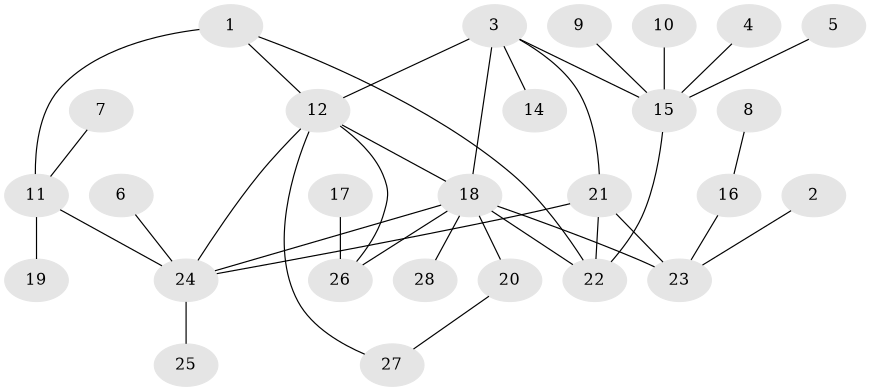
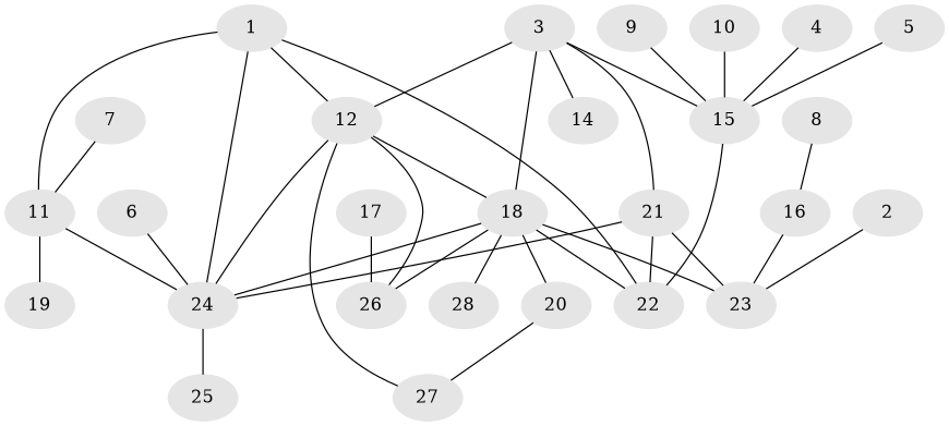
  graph {
    node [color=gray90 style=filled]
    edge [weight=1.0]
    1
    11
    12
    22
    24
    19
    18
    26
    27
    25
    2
    23
    3
    14
    15
    21
    20
    28
    4
    5
    6
    7
    8
    16
    9
    10
    17
    1 -- 11
    1 -- 12
    1 -- 22
+   1 -- 24
    11 -- 24 [weight=2.0]
    11 -- 19
    12 -- 24
    12 -- 18
    12 -- 26
    12 -- 27
    24 -- 25
    18 -- 22
    18 -- 24
    18 -- 26
    18 -- 23 [weight=2.0]
    18 -- 20
    18 -- 28
    2 -- 23
    3 -- 12
    3 -- 18 [weight=2.0]
    3 -- 14
    3 -- 15 [weight=2.0]
    3 -- 21
    15 -- 22
    21 -- 22
    21 -- 24
    21 -- 23 [weight=2.0]
    20 -- 27
    4 -- 15
    5 -- 15
    6 -- 24
    7 -- 11
    8 -- 16
    16 -- 23
    9 -- 15
    10 -- 15
    17 -- 26
  }
